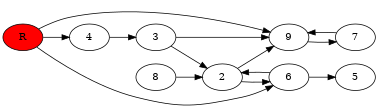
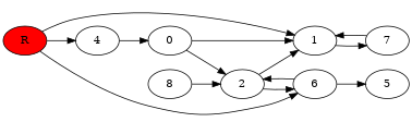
  digraph {
    rankdir=LR
-   1 [label=9]
+   1
    7
    2
    6
    5
-   3
+   3 [label=0]
    4
    8
    R [fillcolor="#ff0000" style=filled]
    1 -> 7
    7 -> 1
    2 -> 1
    2 -> 6
    6 -> 2
    6 -> 5
    3 -> 1
    3 -> 2
    4 -> 3
    8 -> 2
    R -> 1
    R -> 6
    R -> 4
  }
